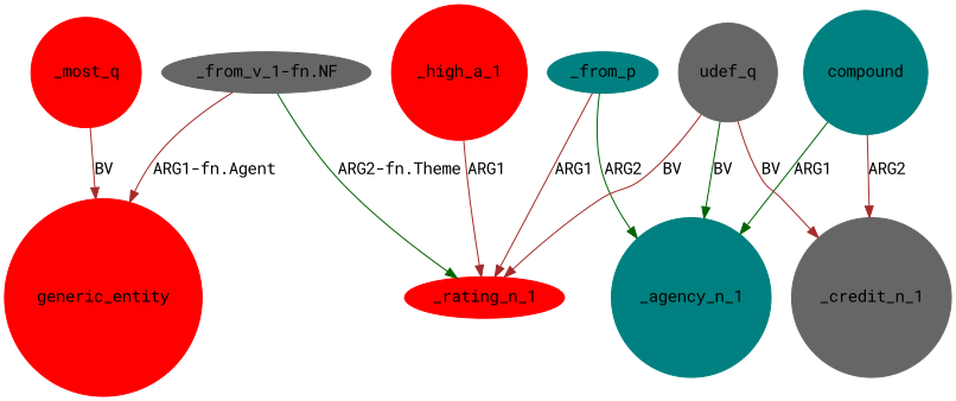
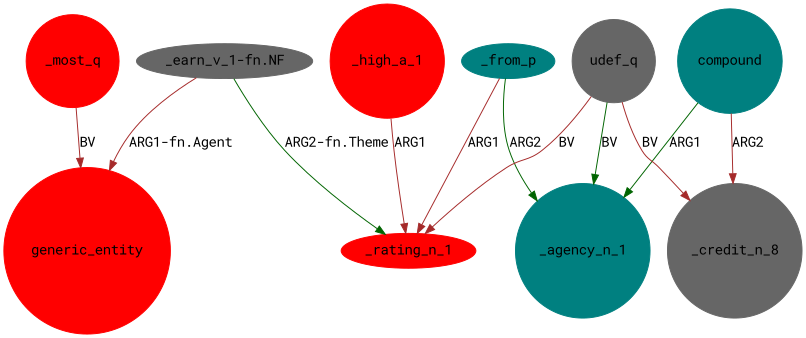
  digraph {
    fontname="Roboto Mono"
    node [color=red fontname="Roboto Mono" shape=circle style=filled]
    edge [color=brown fontname="Roboto Mono"]
    _from_p [color=teal shape=ellipse]
    _rating_n_1 [shape=ellipse]
    _agency_n_1 [color=teal]
    compound [color=teal]
-   _credit_n_1 [color=gray40]
-   "_earn_v_1-fn.NF" [color=gray40 shape=ellipse label="_from_v_1-fn.NF"]
+   _credit_n_1 [color=gray40 label=_credit_n_8]
+   "_earn_v_1-fn.NF" [color=gray40 shape=ellipse]
    generic_entity
    _high_a_1
    udef_q [color=gray40]
    _most_q
    _from_p -> _rating_n_1 [label=ARG1]
    _from_p -> _agency_n_1 [color=darkgreen label=ARG2]
    compound -> _agency_n_1 [color=darkgreen label=ARG1]
    compound -> _credit_n_1 [label=ARG2]
    "_earn_v_1-fn.NF" -> _rating_n_1 [color=darkgreen label="ARG2-fn.Theme"]
    "_earn_v_1-fn.NF" -> generic_entity [label="ARG1-fn.Agent"]
    _high_a_1 -> _rating_n_1 [label=ARG1]
    udef_q -> _rating_n_1 [label=BV]
    udef_q -> _agency_n_1 [color=darkgreen label=BV]
    udef_q -> _credit_n_1 [label=BV]
    _most_q -> generic_entity [label=BV]
  }
